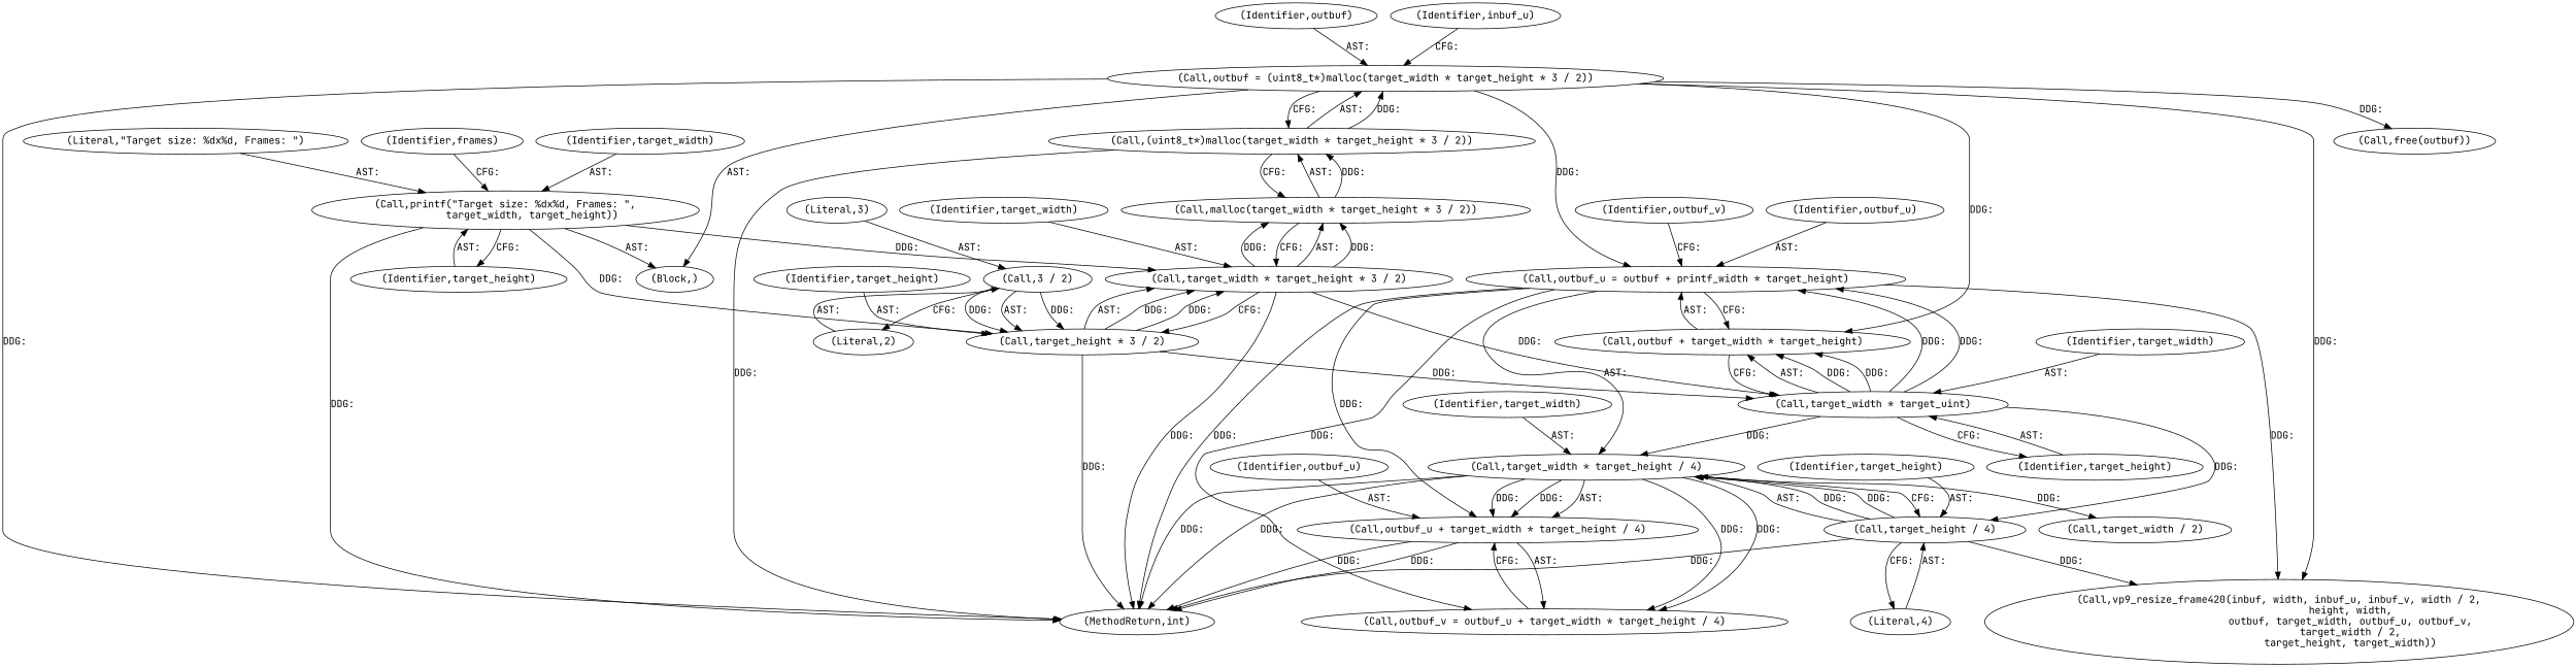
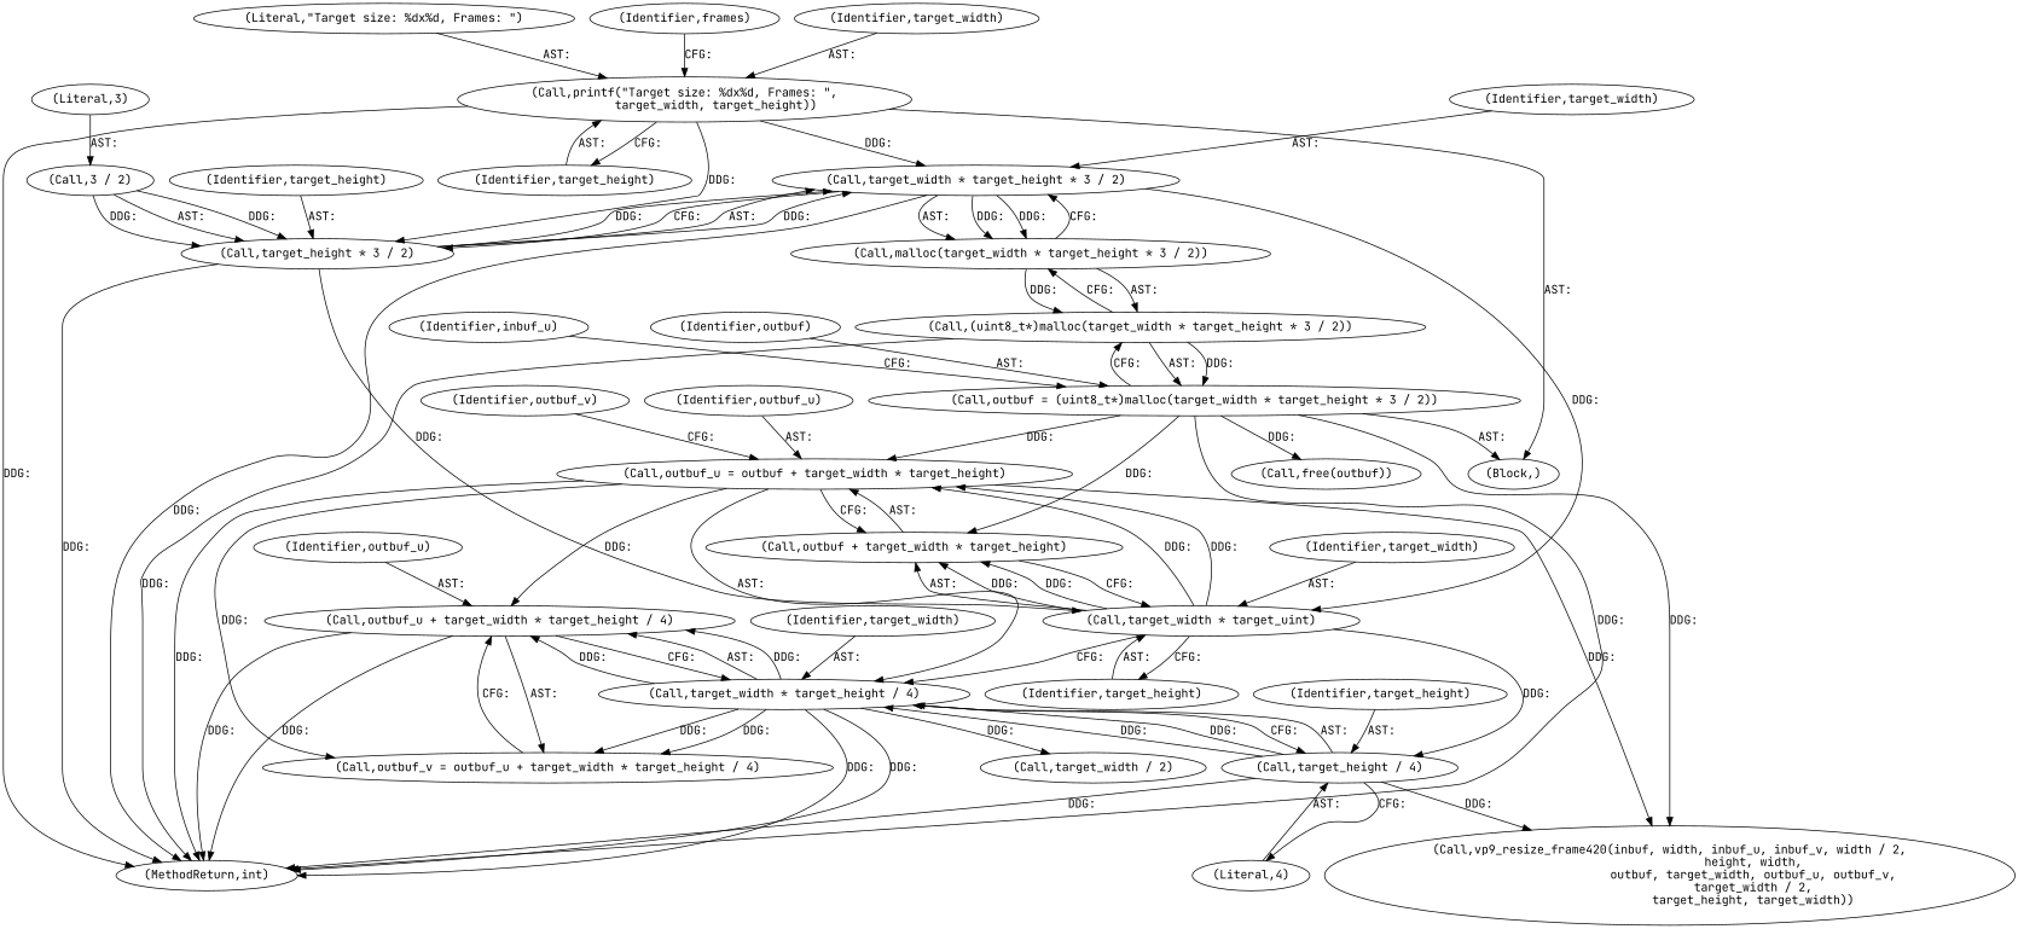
  digraph {
    fontname="JetBrains Mono"
    node [fontname="JetBrains Mono"]
    edge [fontname="JetBrains Mono"]
    n1 [label="(Call,outbuf_u + target_width * target_height / 4)"]
    n2 [label="(Call,target_width * target_height / 4)"]
    n3 [label="(MethodReturn,int)"]
    n4 [label="(Call,outbuf_v = outbuf_u + target_width * target_height / 4)"]
    n5 [label="(Call,target_height / 4)"]
    n6 [label="(Call,target_width / 2)"]
-   n7 [label="(Call,outbuf_u = outbuf + printf_width * target_height)"]
+   n7 [label="(Call,outbuf_u = outbuf + target_width * target_height)"]
    n8 [label="(Call,outbuf + target_width * target_height)"]
    n9 [label="(Call,vp9_resize_frame420(inbuf, width, inbuf_u, inbuf_v, width / 2,\n                        height, width,\n                        outbuf, target_width, outbuf_u, outbuf_v,\n                        target_width / 2,\n                        target_height, target_width))"]
    n10 [label="(Call,target_width * target_uint)"]
    n11 [label="(Block,)"]
    n12 [label="(Call,outbuf = (uint8_t*)malloc(target_width * target_height * 3 / 2))"]
    n13 [label="(Call,(uint8_t*)malloc(target_width * target_height * 3 / 2))"]
    n14 [label="(Call,free(outbuf))"]
    n15 [label="(Call,malloc(target_width * target_height * 3 / 2))"]
    n16 [label="(Call,target_width * target_height * 3 / 2)"]
    n17 [label="(Call,target_height * 3 / 2)"]
    n18 [label="(Identifier,target_height)"]
    n19 [label="(Call,printf(\"Target size: %dx%d, Frames: \",\n         target_width, target_height))"]
    n20 [label="(Identifier,target_height)"]
    n21 [label="(Call,3 / 2)"]
-   n22 [label="(Literal,2)"]
    n23 [label="(Literal,4)"]
    n24 [label="(Identifier,target_width)"]
    n25 [label="(Literal,\"Target size: %dx%d, Frames: \")"]
    n26 [label="(Identifier,frames)"]
    n27 [label="(Identifier,outbuf_v)"]
    n28 [label="(Identifier,outbuf)"]
    n29 [label="(Literal,3)"]
    n30 [label="(Identifier,inbuf_u)"]
    n31 [label="(Identifier,target_height)"]
    n32 [label="(Identifier,target_height)"]
    n33 [label="(Identifier,target_width)"]
    n34 [label="(Identifier,target_width)"]
    n35 [label="(Identifier,outbuf_u)"]
    n36 [label="(Identifier,target_width)"]
    n37 [label="(Identifier,outbuf_u)"]
+   n1 -> n2 [label="CFG: "]
    n1 -> n3 [label="DDG: "]
    n1 -> n3 [label="DDG: "]
    n1 -> n4 [label="AST: "]
    n2 -> n1 [label="AST: "]
    n2 -> n1 [label="DDG: "]
    n2 -> n1 [label="DDG: "]
    n2 -> n3 [label="DDG: "]
    n2 -> n3 [label="DDG: "]
    n2 -> n4 [label="DDG: "]
    n2 -> n4 [label="DDG: "]
    n2 -> n5 [label="CFG: "]
    n2 -> n6 [label="DDG: "]
    n4 -> n1 [label="CFG: "]
    n5 -> n2 [label="AST: "]
    n5 -> n2 [label="DDG: "]
    n5 -> n2 [label="DDG: "]
    n5 -> n3 [label="DDG: "]
    n5 -> n9 [label="DDG: "]
    n5 -> n23 [label="CFG: "]
    n7 -> n1 [label="DDG: "]
    n7 -> n2 [label="AST: "]
    n7 -> n3 [label="DDG: "]
    n7 -> n4 [label="DDG: "]
    n7 -> n8 [label="CFG: "]
    n7 -> n9 [label="DDG: "]
    n8 -> n7 [label="AST: "]
    n8 -> n10 [label="CFG: "]
-   n10 -> n2 [label="DDG: "]
+   n10 -> n2 [label="CFG: "]
    n10 -> n5 [label="DDG: "]
    n10 -> n7 [label="DDG: "]
    n10 -> n7 [label="DDG: "]
    n10 -> n8 [label="AST: "]
    n10 -> n8 [label="DDG: "]
    n10 -> n8 [label="DDG: "]
    n10 -> n18 [label="CFG: "]
    n12 -> n3 [label="DDG: "]
    n12 -> n7 [label="DDG: "]
    n12 -> n8 [label="DDG: "]
    n12 -> n9 [label="DDG: "]
    n12 -> n11 [label="AST: "]
    n12 -> n13 [label="CFG: "]
    n12 -> n14 [label="DDG: "]
    n13 -> n3 [label="DDG: "]
    n13 -> n12 [label="AST: "]
    n13 -> n12 [label="DDG: "]
    n13 -> n15 [label="CFG: "]
    n15 -> n13 [label="AST: "]
    n15 -> n13 [label="DDG: "]
    n15 -> n16 [label="CFG: "]
    n16 -> n3 [label="DDG: "]
    n16 -> n10 [label="DDG: "]
    n16 -> n15 [label="AST: "]
    n16 -> n15 [label="DDG: "]
    n16 -> n15 [label="DDG: "]
    n16 -> n17 [label="CFG: "]
    n17 -> n3 [label="DDG: "]
    n17 -> n10 [label="DDG: "]
    n17 -> n16 [label="AST: "]
    n17 -> n16 [label="DDG: "]
    n17 -> n16 [label="DDG: "]
    n18 -> n10 [label="AST: "]
    n19 -> n3 [label="DDG: "]
    n19 -> n11 [label="AST: "]
    n19 -> n16 [label="DDG: "]
    n19 -> n17 [label="DDG: "]
    n19 -> n20 [label="CFG: "]
    n20 -> n19 [label="AST: "]
    n21 -> n17 [label="AST: "]
    n21 -> n17 [label="DDG: "]
    n21 -> n17 [label="DDG: "]
-   n21 -> n22 [label="CFG: "]
-   n22 -> n21 [label="AST: "]
    n23 -> n5 [label="AST: "]
    n24 -> n2 [label="AST: "]
    n25 -> n19 [label="AST: "]
    n26 -> n19 [label="CFG: "]
    n27 -> n7 [label="CFG: "]
    n28 -> n12 [label="AST: "]
    n29 -> n21 [label="AST: "]
    n30 -> n12 [label="CFG: "]
    n31 -> n17 [label="AST: "]
    n32 -> n5 [label="AST: "]
    n33 -> n19 [label="AST: "]
    n34 -> n16 [label="AST: "]
    n35 -> n7 [label="AST: "]
    n36 -> n10 [label="AST: "]
    n37 -> n1 [label="AST: "]
  }
